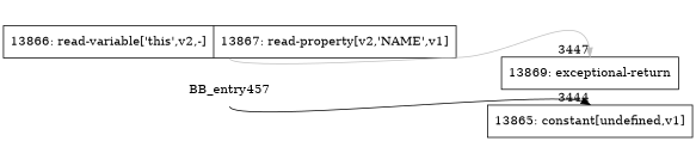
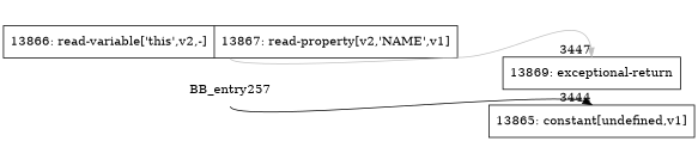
  digraph {
    rankdir=LR
    node [shape=record]
    edge [headport=n tailport=s]
-   BB_entry257 [shape=none label=BB_entry457]
+   BB_entry257 [shape=none]
    n2 [label="{13865: constant[undefined,v1]}"]
    n3 [label="{13866: read-variable['this',v2,-]|13867: read-property[v2,'NAME',v1]}"]
    n4 [label="{13869: exceptional-return}"]
    BB_entry257 -> n2 [headlabel="    3444"]
    n3 -> n4 [color=gray headlabel="      3447"]
  }
